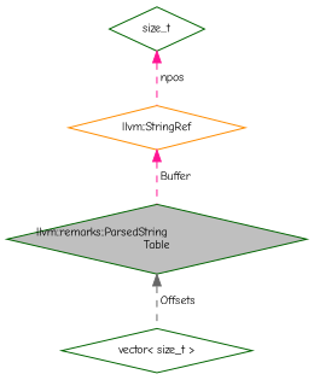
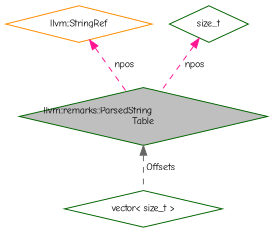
  digraph {
    fontname="Comic Neue"
    node [color=darkgreen fontname="Comic Neue" fontsize=10 shape=diamond]
    edge [color=deeppink dir=back fontname="Comic Neue" fontsize=10 labelfontname=Helvetica labelfontsize=10 style=dashed]
    n1 [fillcolor=grey75 fontcolor=black height=0.2 label="llvm::remarks::ParsedString\lTable" style=filled width=0.4]
    n2 [height=0.2 label="vector\< size_t \>" width=0.4]
    n3 [color=darkorange height=0.2 label="llvm::StringRef" width=0.4]
    n4 [height=0.2 label=size_t width=0.4]
    n1 -> n2 [color=gray40 label=" Offsets"]
-   n3 -> n1 [label=" Buffer"]
-   n4 -> n3 [label=" npos"]
+   n3 -> n1 [label=" npos"]
+   n4 -> n1 [label=" npos"]
  }
